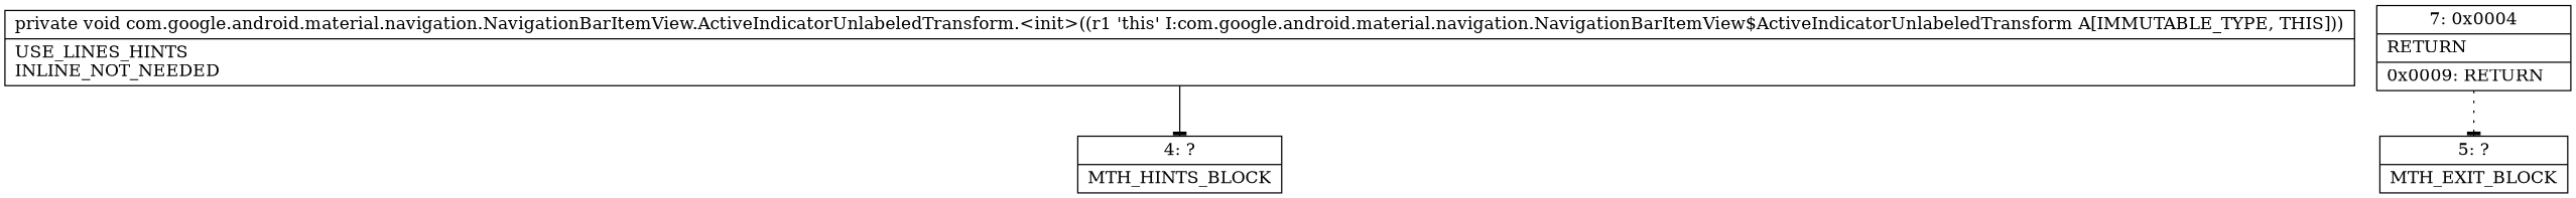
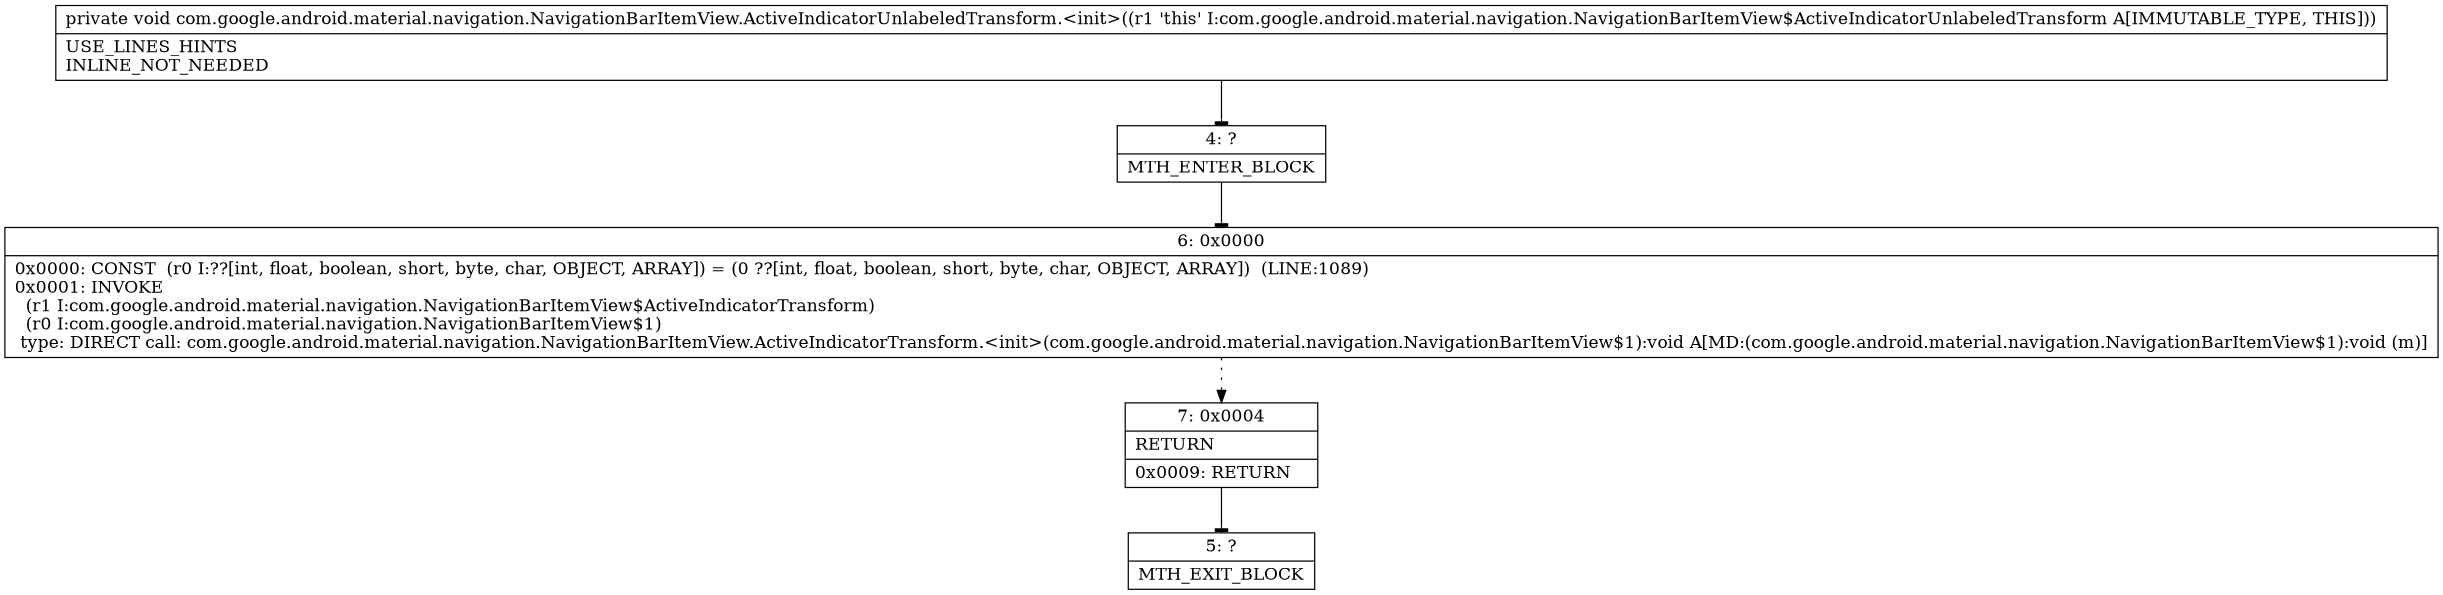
  digraph {
    node [shape=record]
    edge [arrowhead=tee style=solid]
-   n1 [label="{4\:\ ?|MTH_HINTS_BLOCK\l}"]
+   n1 [label="{4\:\ ?|MTH_ENTER_BLOCK\l}"]
+   n2 [label="{6\:\ 0x0000|0x0000: CONST  (r0 I:??[int, float, boolean, short, byte, char, OBJECT, ARRAY]) = (0 ??[int, float, boolean, short, byte, char, OBJECT, ARRAY])  (LINE:1089)\l0x0001: INVOKE  \l  (r1 I:com.google.android.material.navigation.NavigationBarItemView$ActiveIndicatorTransform)\l  (r0 I:com.google.android.material.navigation.NavigationBarItemView$1)\l type: DIRECT call: com.google.android.material.navigation.NavigationBarItemView.ActiveIndicatorTransform.\<init\>(com.google.android.material.navigation.NavigationBarItemView$1):void A[MD:(com.google.android.material.navigation.NavigationBarItemView$1):void (m)]\l}"]
    n3 [label="{7\:\ 0x0004|RETURN\l|0x0009: RETURN   \l}"]
    n4 [label="{5\:\ ?|MTH_EXIT_BLOCK\l}"]
    n5 [label="{private void com.google.android.material.navigation.NavigationBarItemView.ActiveIndicatorUnlabeledTransform.\<init\>((r1 'this' I:com.google.android.material.navigation.NavigationBarItemView$ActiveIndicatorUnlabeledTransform A[IMMUTABLE_TYPE, THIS]))  | USE_LINES_HINTS\lINLINE_NOT_NEEDED\l}"]
-   n3 -> n4 [style=dotted]
+   n1 -> n2
+   n2 -> n3 [arrowhead=normal style=dotted]
+   n3 -> n4
    n5 -> n1
  }
